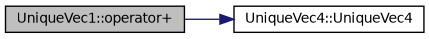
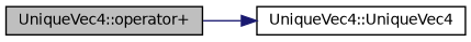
  digraph {
    rankdir=LR
    node [color=black fontname=Helvetica fontsize=10 shape=record style=filled]
-   n1 [fillcolor=grey75 fontcolor=black height=0.2 label="UniqueVec1::operator+" width=0.4]
+   n1 [fillcolor=grey75 fontcolor=black height=0.2 label="UniqueVec4::operator+" width=0.4]
    n2 [fillcolor=white height=0.2 label="UniqueVec4::UniqueVec4" width=0.4]
    n1 -> n2 [color=midnightblue fontname=Helvetica fontsize=10 labelfontname=Helvetica labelfontsize=10 style=solid]
  }
